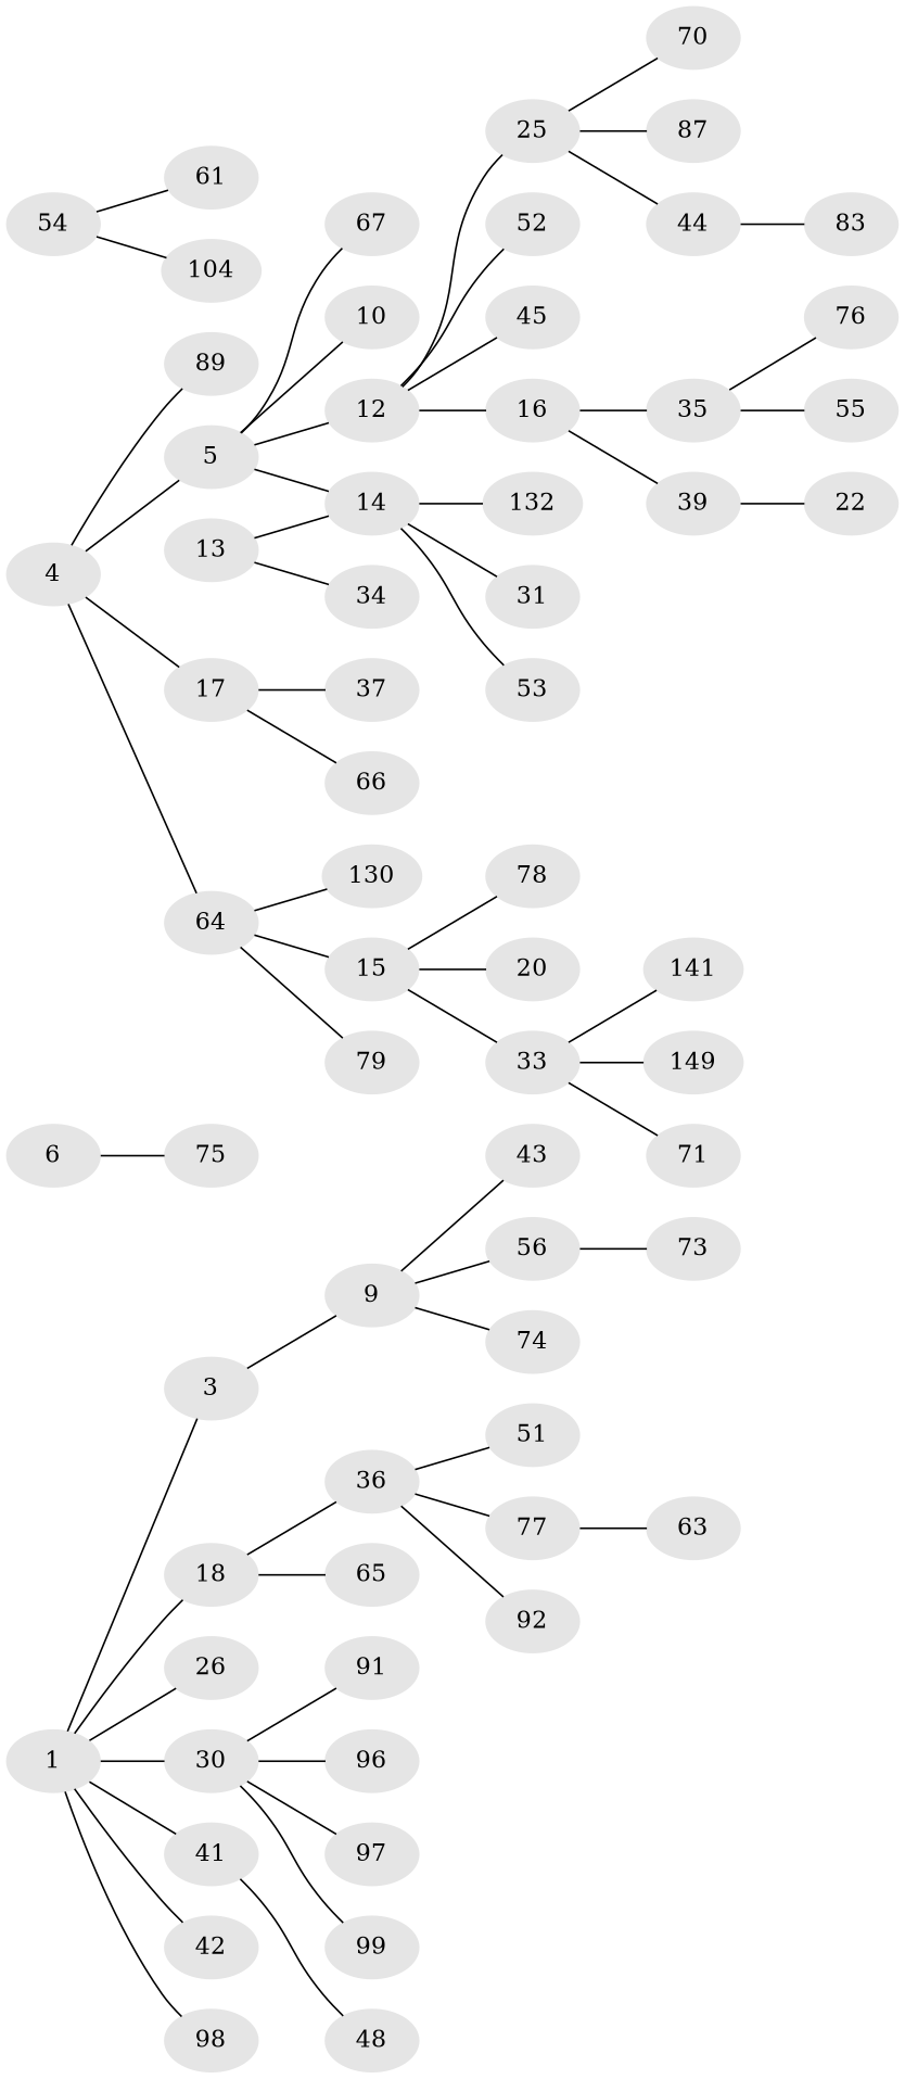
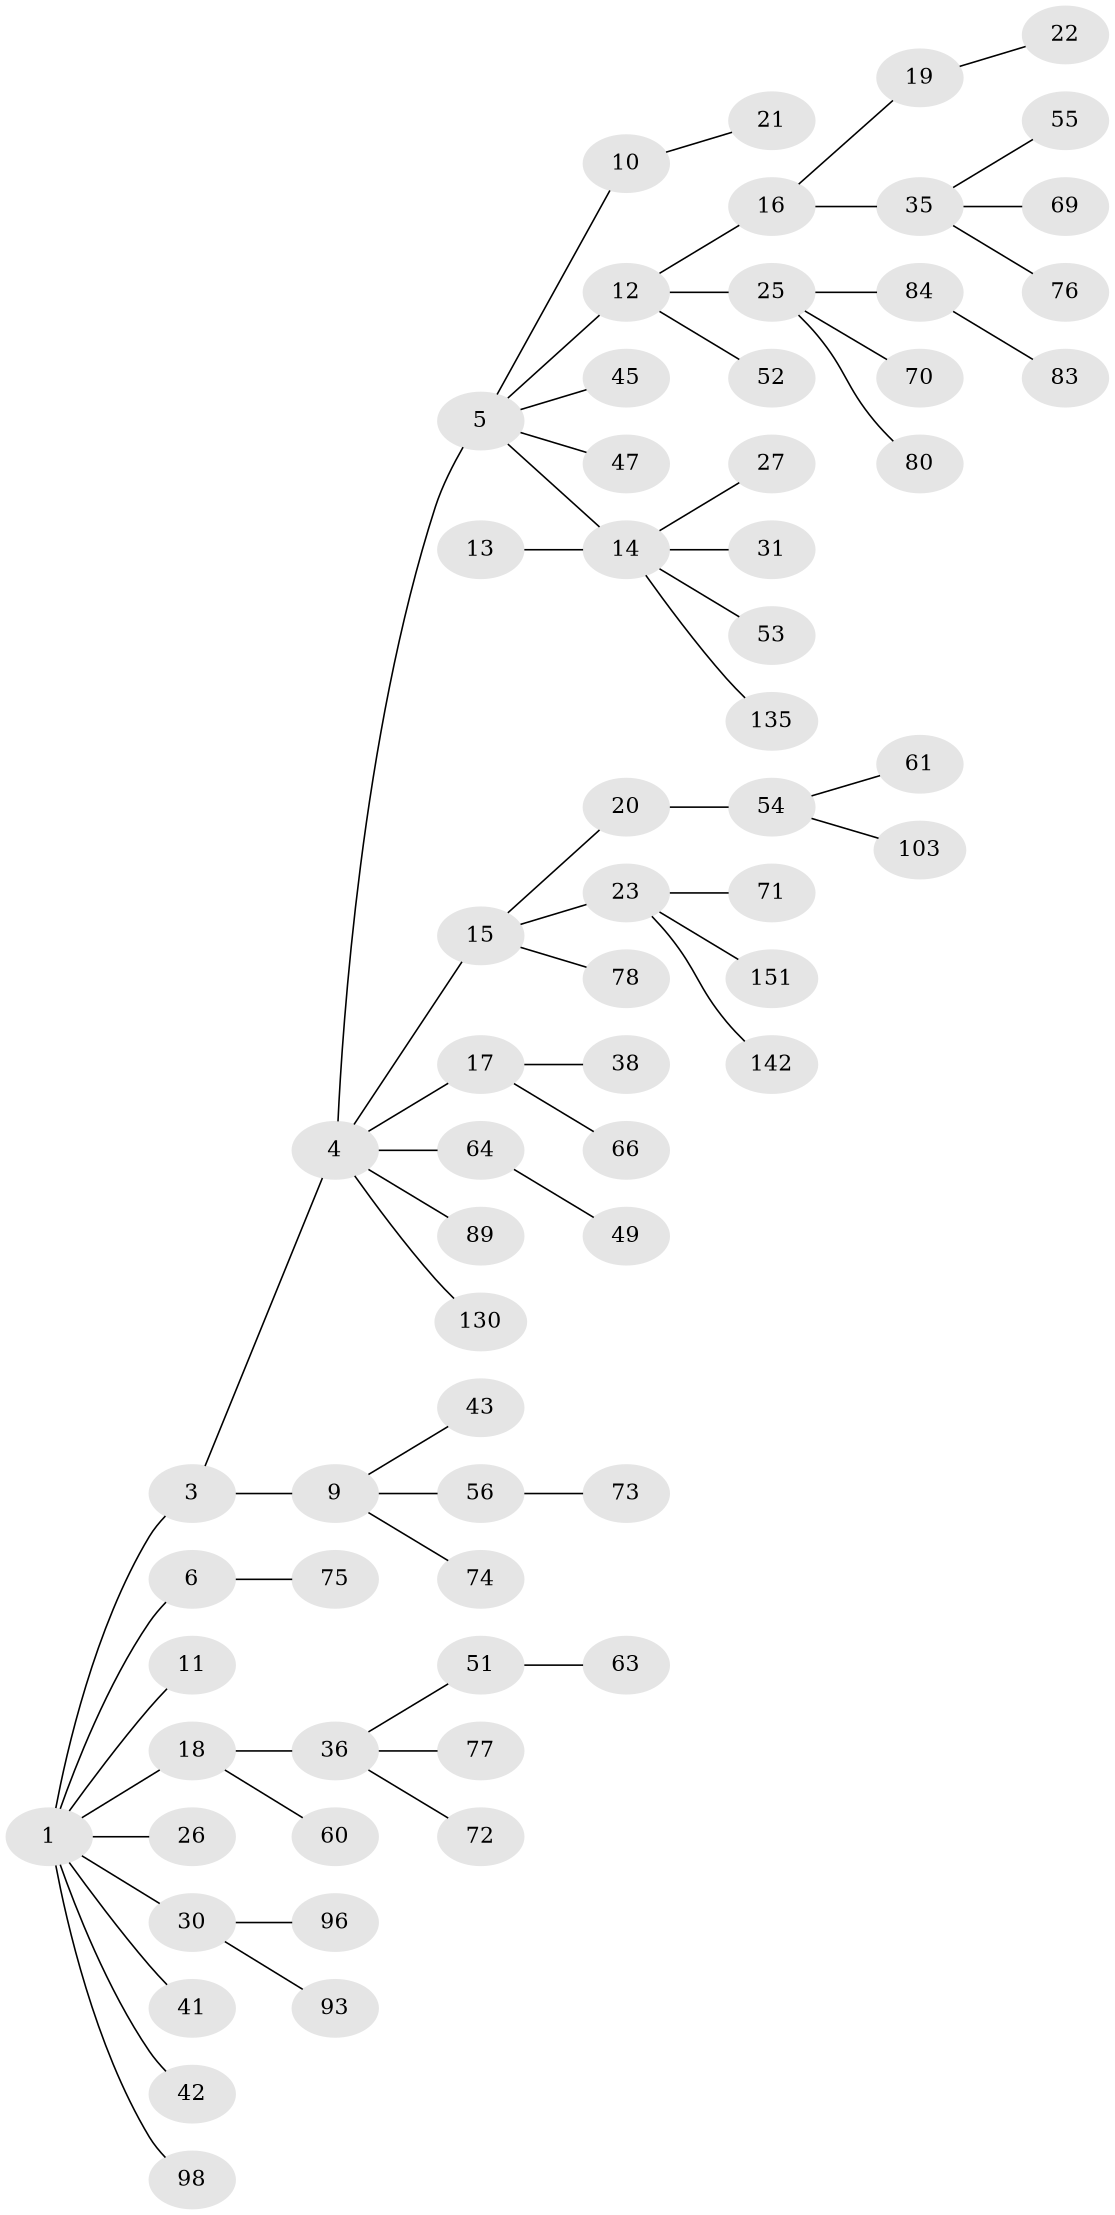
  graph {
    rankdir=LR
    node [color=gray90 style=filled]
    1 [super="+2+39+8"]
    3
    6
+   11 [super="+122+144+107"]
    18
    26 [super="+123+28"]
    30 [super="+90"]
    41
    42 [super="+112"]
    98
    4 [super="+62+131+140+7"]
    9 [super="+32"]
    75 [super="+138"]
    36 [super="+114+40"]
-   60 [super="+68" label=65]
-   91
+   60 [super="+68"]
    96 [super="+108+102"]
-   97
-   99
-   48 [super="+106"]
+   97 [label=93]
    5
    15 [super="+47"]
    17
    64
    89
    43
    56
    74 [super="+86"]
    10
    12 [super="+35+33"]
    45
-   67
+   67 [label=47]
    14 [super="+59"]
    20
-   23 [label=33]
+   23
    78 [super="+139"]
-   37
+   37 [label=38]
    66 [super="+95"]
-   79 [super="+128+129"]
+   79 [super="+128+129" label=49]
    130
+   21
    16 [super="+65+29+127"]
    25 [super="+57"]
    52 [super="+136"]
    13 [super="+94"]
-   34 [super="+80"]
    73
-   19 [super="+24" label=39]
+   19 [super="+24"]
    n49 [label=35 super="+111+50"]
-   44
+   44 [label=84]
    70 [super="+81"]
-   87
+   87 [label=80]
+   27 [super="+88"]
    31 [super="+115+49"]
    53
-   135 [label=132]
+   135
    54
    71
-   141
-   142 [label=149]
+   141 [label=151]
+   142
    22 [super="+84"]
    55
+   69
    76 [super="+109"]
    51 [super="+105+100+72"]
    77
-   92
+   92 [label=72]
    61 [super="+113+120"]
-   104
+   104 [label=103]
    83
    63
    1 -- 3
+   1 -- 6
+   1 -- 11
    1 -- 18
    1 -- 26
    1 -- 30
    1 -- 41
    1 -- 42
    1 -- 98
+   3 -- 4
    3 -- 9
    6 -- 75
    18 -- 36
    18 -- 60
-   30 -- 91
    30 -- 96
    30 -- 97
-   30 -- 99
-   41 -- 48
    4 -- 5
-   64 -- 15
+   4 -- 15
    4 -- 17
    4 -- 64
    4 -- 89
    9 -- 43
    9 -- 56
    9 -- 74
    36 -- 51
    36 -- 77
    36 -- 92
    5 -- 10
    5 -- 12
-   12 -- 45
+   5 -- 45
    5 -- 67
    5 -- 14
    15 -- 20
    15 -- 23
    15 -- 78
    17 -- 37
    17 -- 66
    64 -- 79
-   64 -- 130
+   4 -- 130
    56 -- 73
+   10 -- 21
    12 -- 16
    12 -- 25
    12 -- 52
+   14 -- 27
    14 -- 31
    14 -- 53
    14 -- 135
+   20 -- 54
    23 -- 71
    23 -- 141
    23 -- 142
    16 -- 19
    16 -- n49
    25 -- 44
    25 -- 70
    25 -- 87
    13 -- 14
-   13 -- 34
    19 -- 22
    n49 -- 55
+   n49 -- 69
    n49 -- 76
    44 -- 83
    54 -- 61
    54 -- 104
-   77 -- 63
+   51 -- 63
  }
